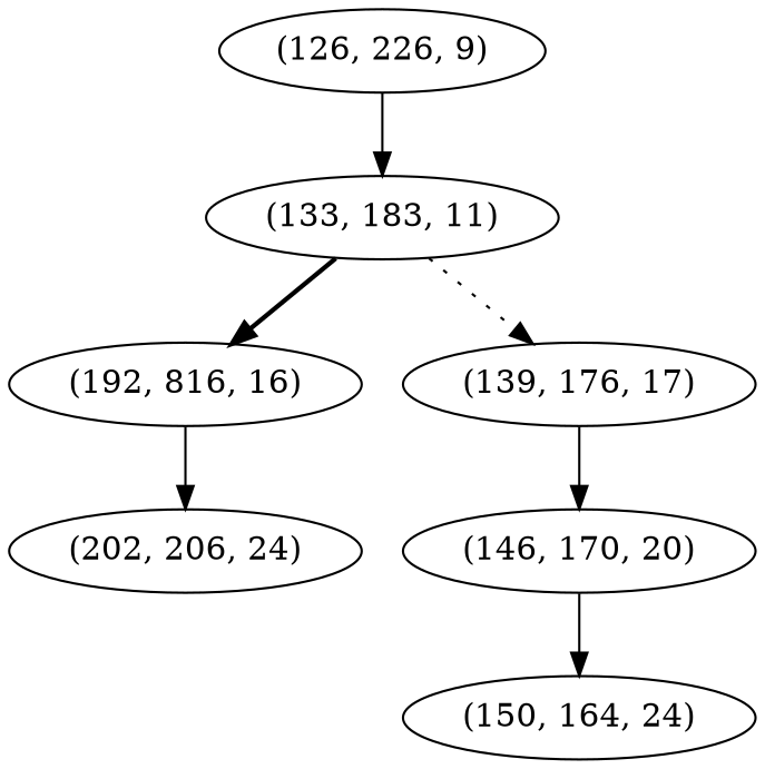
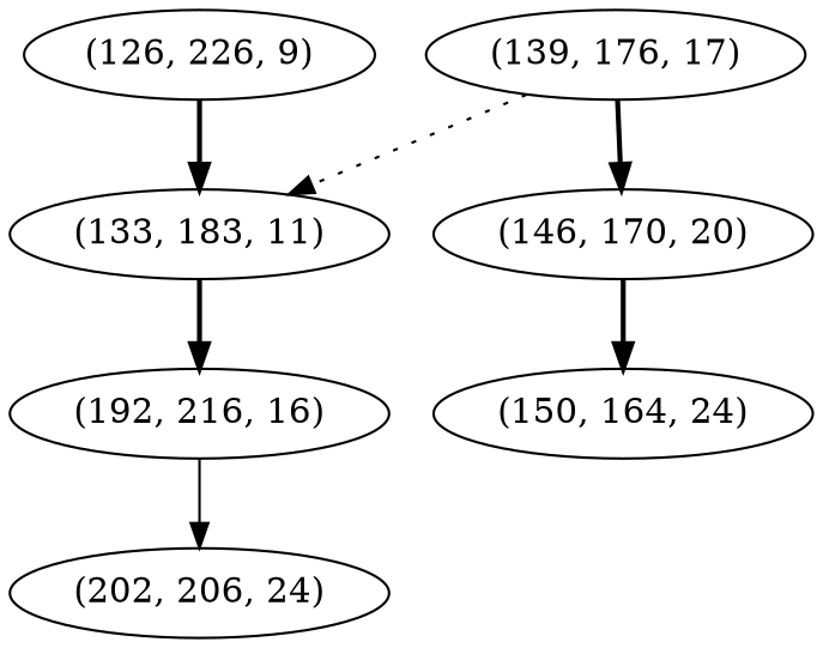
  digraph {
    edge [style=solid]
    "(126, 226, 9)"
    "(133, 183, 11)"
-   "(192, 216, 16)" [label="(192, 816, 16)"]
+   "(192, 216, 16)"
    "(139, 176, 17)"
    "(202, 206, 24)"
    "(146, 170, 20)"
    "(150, 164, 24)"
-   "(126, 226, 9)" -> "(133, 183, 11)"
+   "(126, 226, 9)" -> "(133, 183, 11)" [style=bold]
    "(133, 183, 11)" -> "(192, 216, 16)" [style=bold]
-   "(133, 183, 11)" -> "(139, 176, 17)" [style=dotted]
+   "(139, 176, 17)" -> "(133, 183, 11)" [style=dotted]
    "(192, 216, 16)" -> "(202, 206, 24)"
-   "(139, 176, 17)" -> "(146, 170, 20)"
-   "(146, 170, 20)" -> "(150, 164, 24)"
+   "(139, 176, 17)" -> "(146, 170, 20)" [style=bold]
+   "(146, 170, 20)" -> "(150, 164, 24)" [style=bold]
  }
